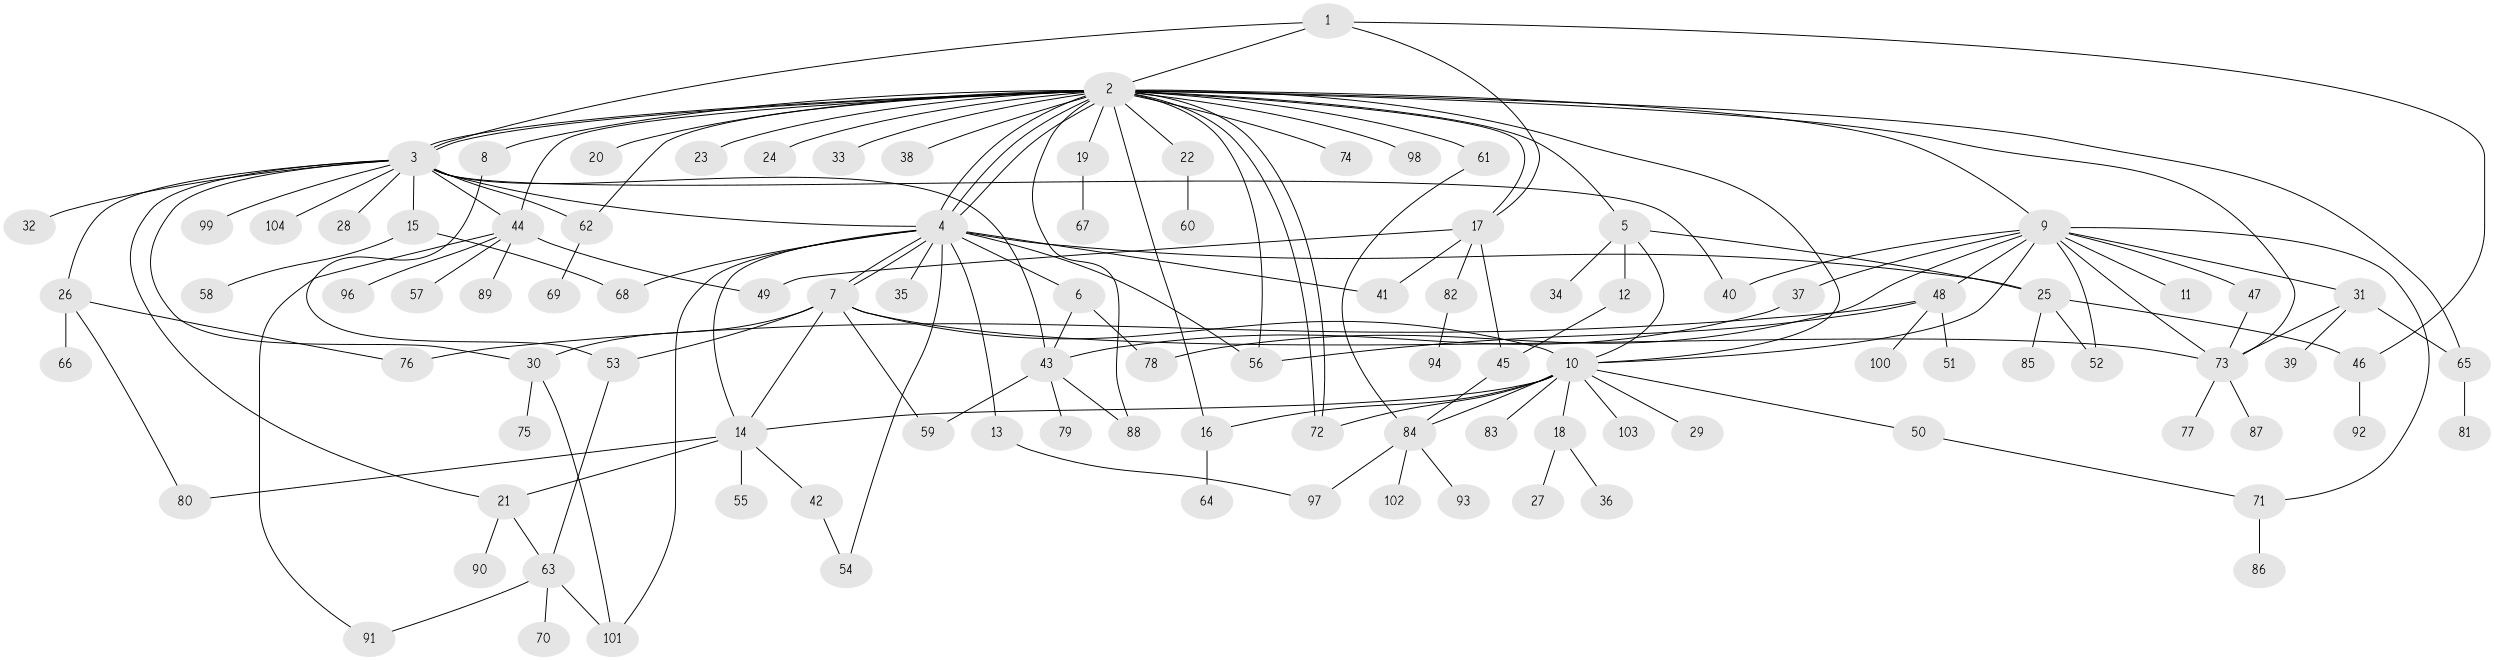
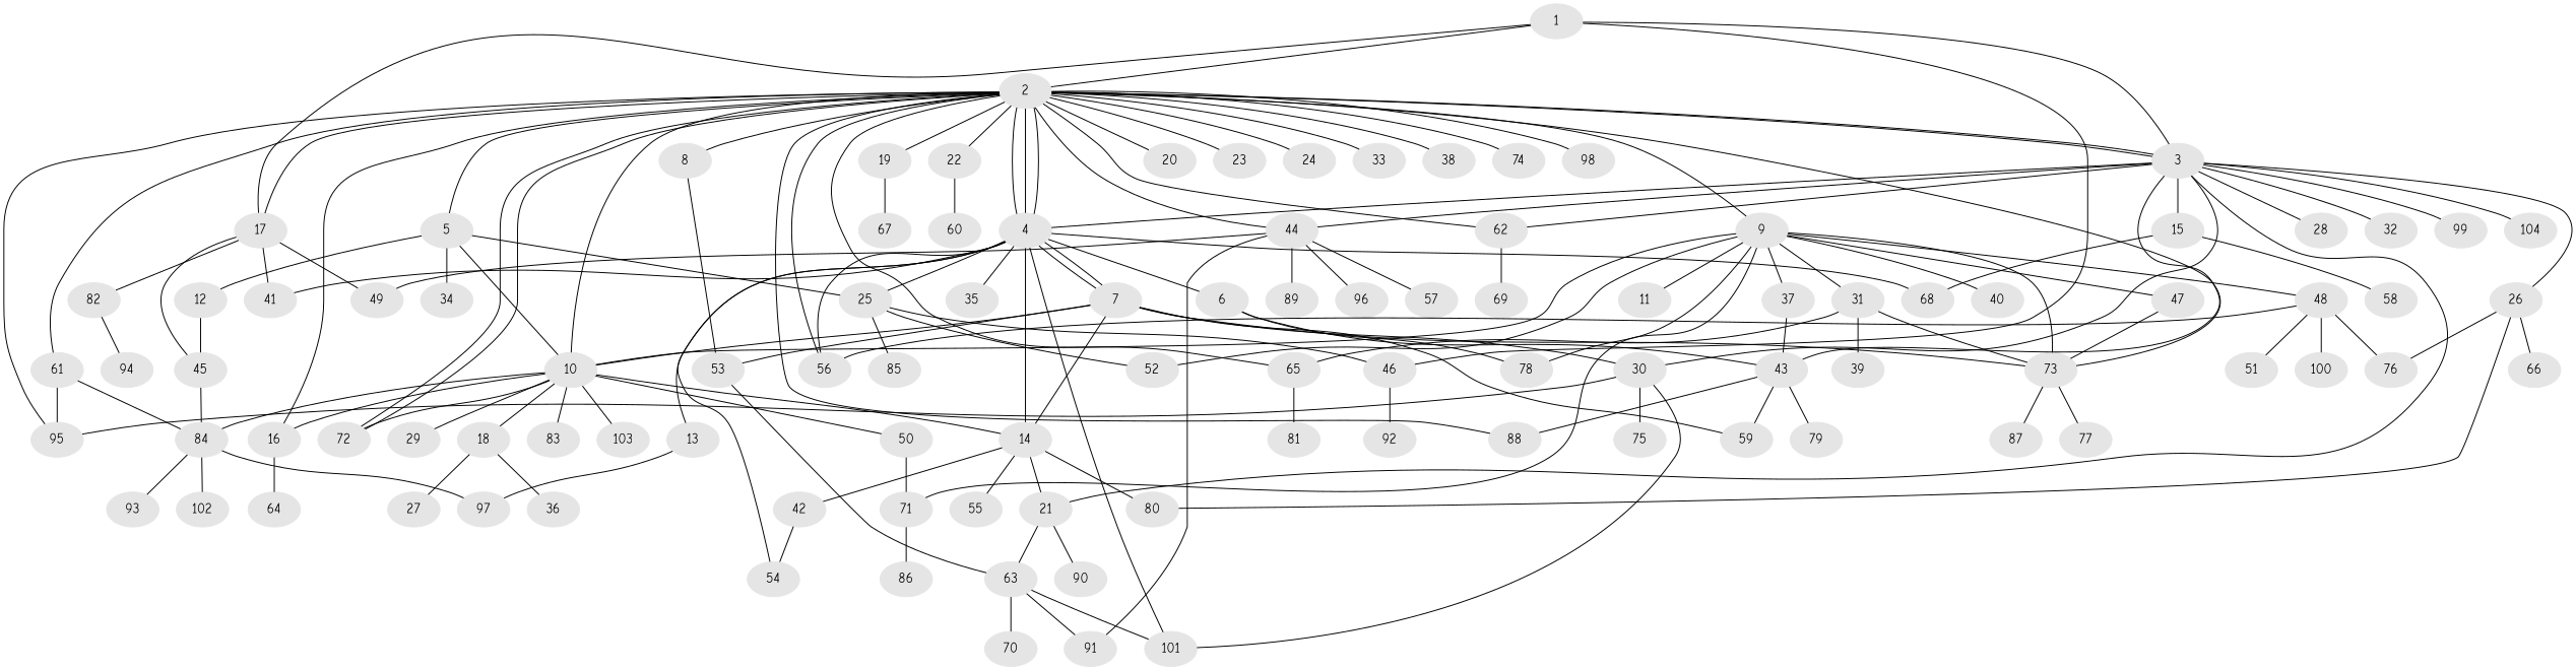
  graph {
    fontname="Comic Neue"
    node [color=gray90 fontname="Comic Neue" style=filled]
    edge [fontname="Comic Neue"]
    1
    2
    3
    17
    46
    4
    5
    8
    9
    10
    16
    19
    20
    22
    23
    24
    33
    38
    44
    56
    61
    62
    65
    72
    73
    74
    88
+   95
    98
    15
    21
    26
    28
    30
    32
    40
    43
    99
    104
    41
    45
    49
    82
    92
    6
    7
    13
    14
    25
    35
    54
    68
    101
    12
    34
    53
    78
    11
    31
    37
    47
    48
    52
    71
    84
    18
    29
    50
    83
    103
    64
    67
    60
    57
    89
    91
    96
    69
    81
    77
    87
    58
    63
    90
    80
    66
    76
    75
    59
    79
    97
    42
    55
    85
    93
    102
    39
    51
    100
    86
    27
    36
    94
    70
    1 -- 2
    1 -- 3
    1 -- 17
    1 -- 46
    2 -- 3
    2 -- 3
    2 -- 17
    2 -- 4
    2 -- 4
    2 -- 4
    2 -- 5
    2 -- 8
    2 -- 9
    2 -- 10
    2 -- 16
    2 -- 19
    2 -- 20
    2 -- 22
    2 -- 23
    2 -- 24
    2 -- 33
    2 -- 38
    2 -- 44
    2 -- 56
    2 -- 61
    2 -- 62
    2 -- 65
    2 -- 72
    2 -- 72
    2 -- 73
    2 -- 74
    2 -- 88
+   2 -- 95
    2 -- 98
    3 -- 4
    3 -- 44
    3 -- 62
    3 -- 15
    3 -- 21
    3 -- 26
    3 -- 28
    3 -- 30
    3 -- 32
-   3 -- 40
    3 -- 43
    3 -- 99
    3 -- 104
    17 -- 41
    17 -- 45
    17 -- 49
    17 -- 82
    46 -- 92
    4 -- 56
    4 -- 41
    4 -- 6
    4 -- 7
    4 -- 7
    4 -- 13
    4 -- 14
    4 -- 25
    4 -- 35
    4 -- 54
    4 -- 68
    4 -- 101
    5 -- 10
    5 -- 25
    5 -- 12
    5 -- 34
    8 -- 53
    9 -- 10
    9 -- 73
    9 -- 40
    9 -- 78
    9 -- 11
    9 -- 31
    9 -- 37
    9 -- 47
    9 -- 48
    9 -- 52
    9 -- 71
    10 -- 16
    10 -- 72
    10 -- 14
    10 -- 84
    10 -- 18
    10 -- 29
    10 -- 50
    10 -- 83
    10 -- 103
    16 -- 64
    19 -- 67
    22 -- 60
    44 -- 49
    44 -- 57
    44 -- 89
    44 -- 91
    44 -- 96
+   61 -- 95
    61 -- 84
    62 -- 69
    65 -- 81
    73 -- 77
    73 -- 87
    15 -- 68
    15 -- 58
    21 -- 63
    21 -- 90
    26 -- 80
    26 -- 66
    26 -- 76
+   30 -- 95
    30 -- 101
    30 -- 75
    43 -- 88
    43 -- 59
    43 -- 79
    45 -- 84
    82 -- 94
    6 -- 43
    6 -- 78
    7 -- 10
    7 -- 73
    7 -- 30
    7 -- 14
    7 -- 53
    7 -- 59
    13 -- 97
    14 -- 21
    14 -- 80
    14 -- 42
    14 -- 55
    25 -- 46
    25 -- 52
    25 -- 85
    12 -- 45
    53 -- 63
    31 -- 65
    31 -- 73
    31 -- 39
    37 -- 43
    47 -- 73
    48 -- 56
    48 -- 76
    48 -- 51
    48 -- 100
    71 -- 86
    84 -- 97
    84 -- 93
    84 -- 102
    18 -- 27
    18 -- 36
    50 -- 71
    63 -- 101
    63 -- 91
    63 -- 70
    42 -- 54
  }
